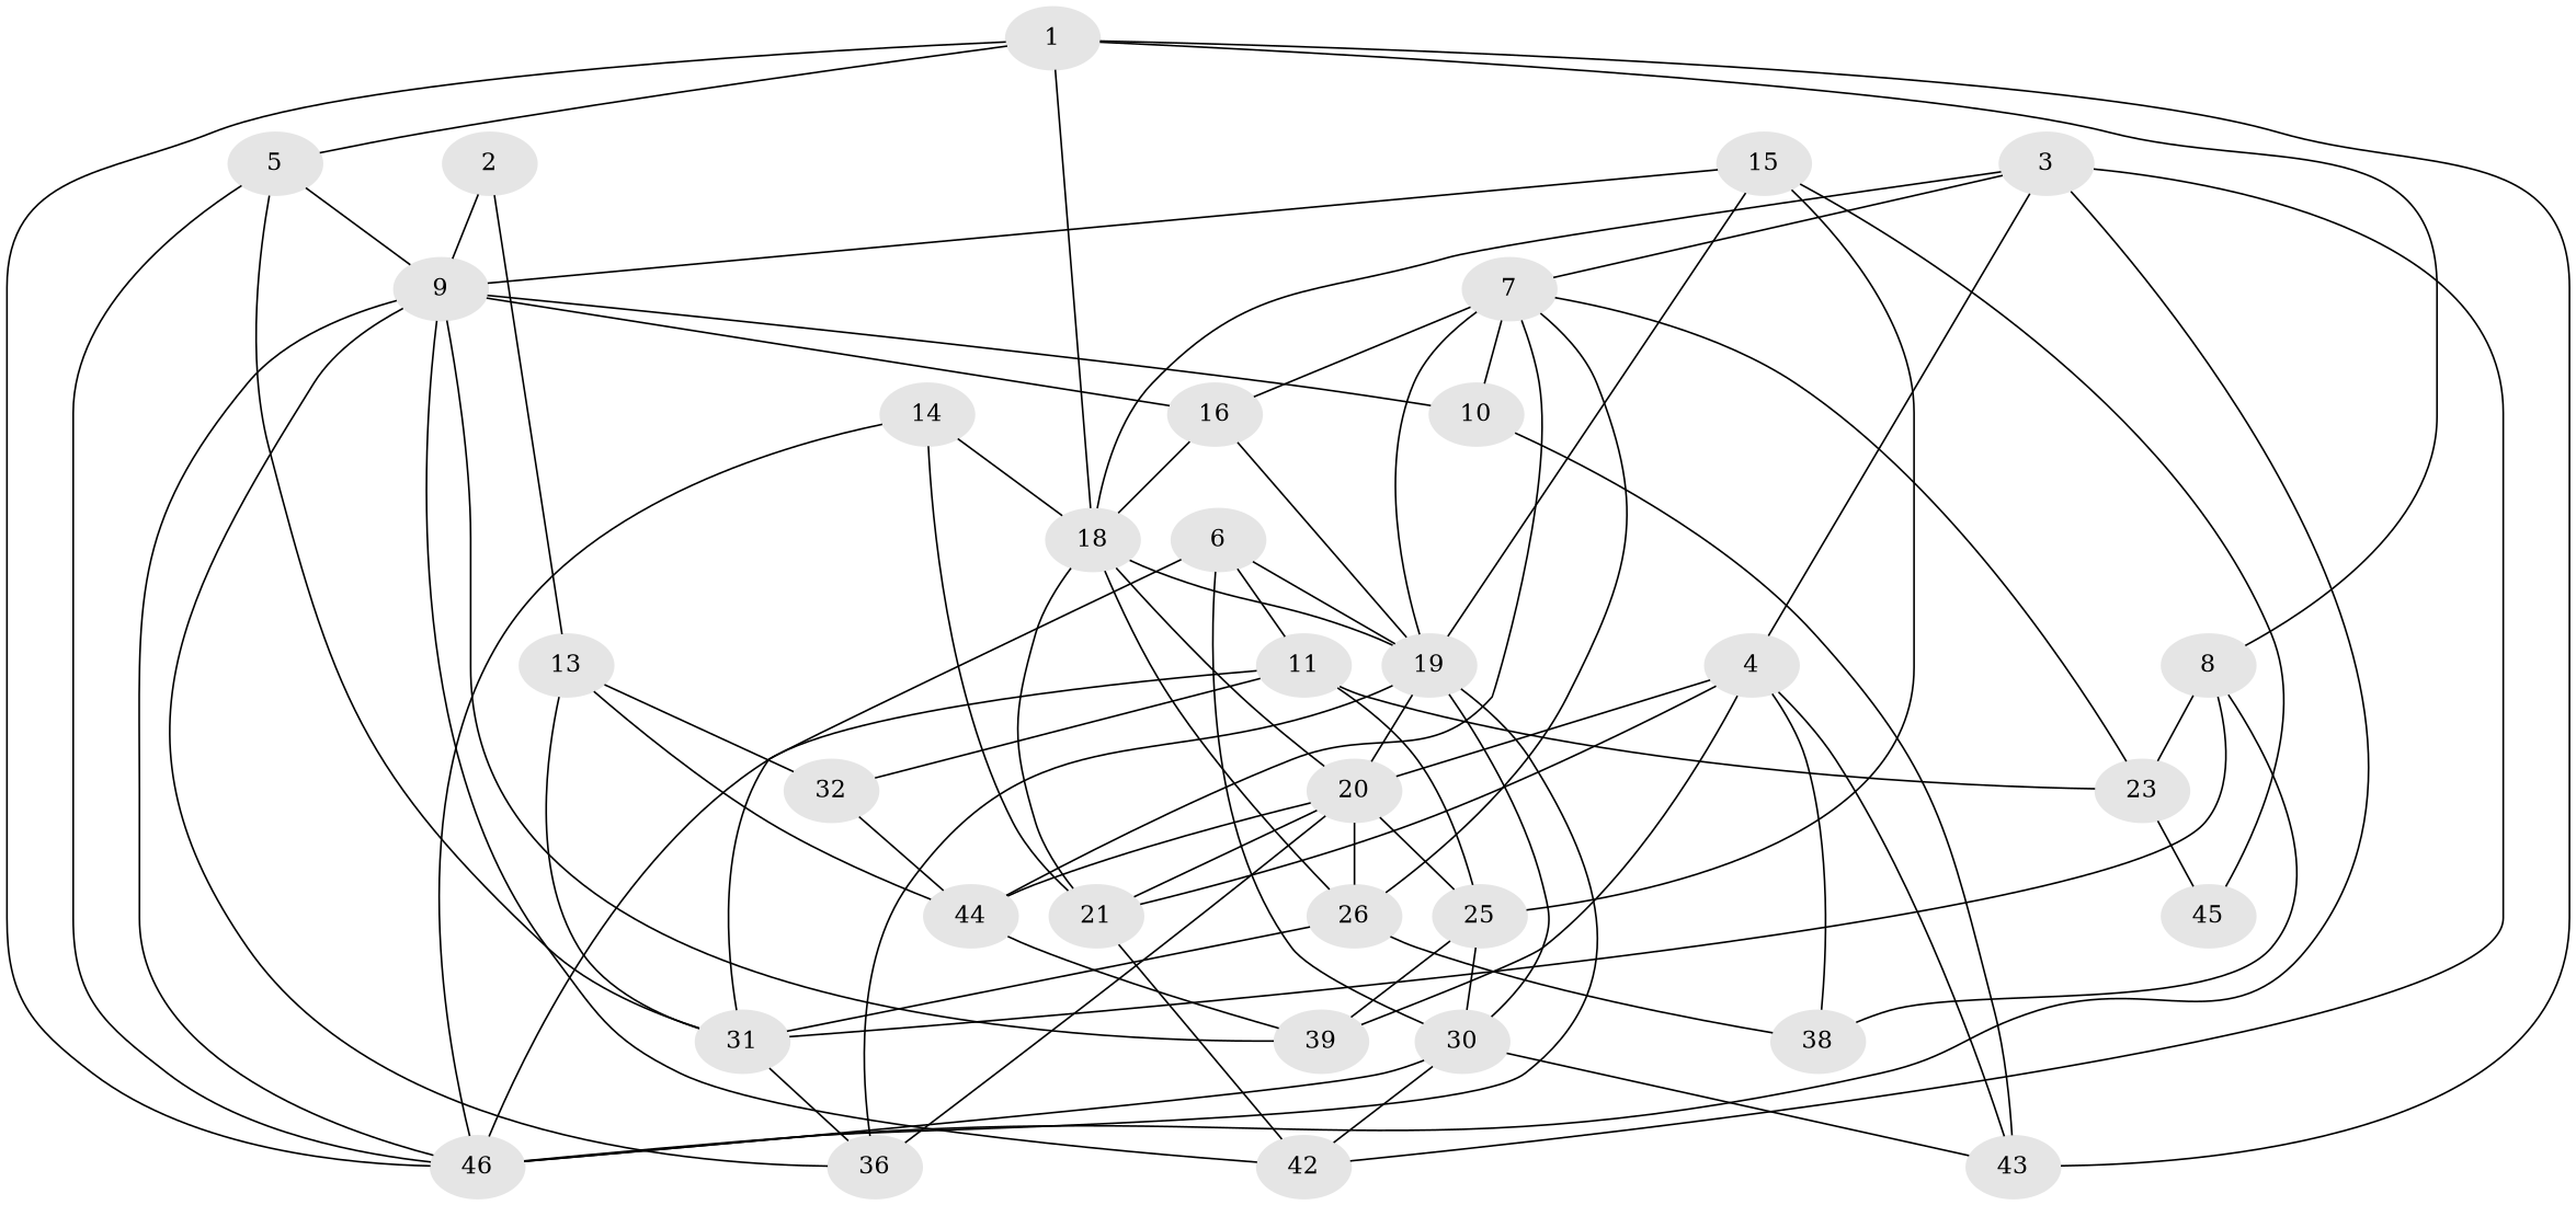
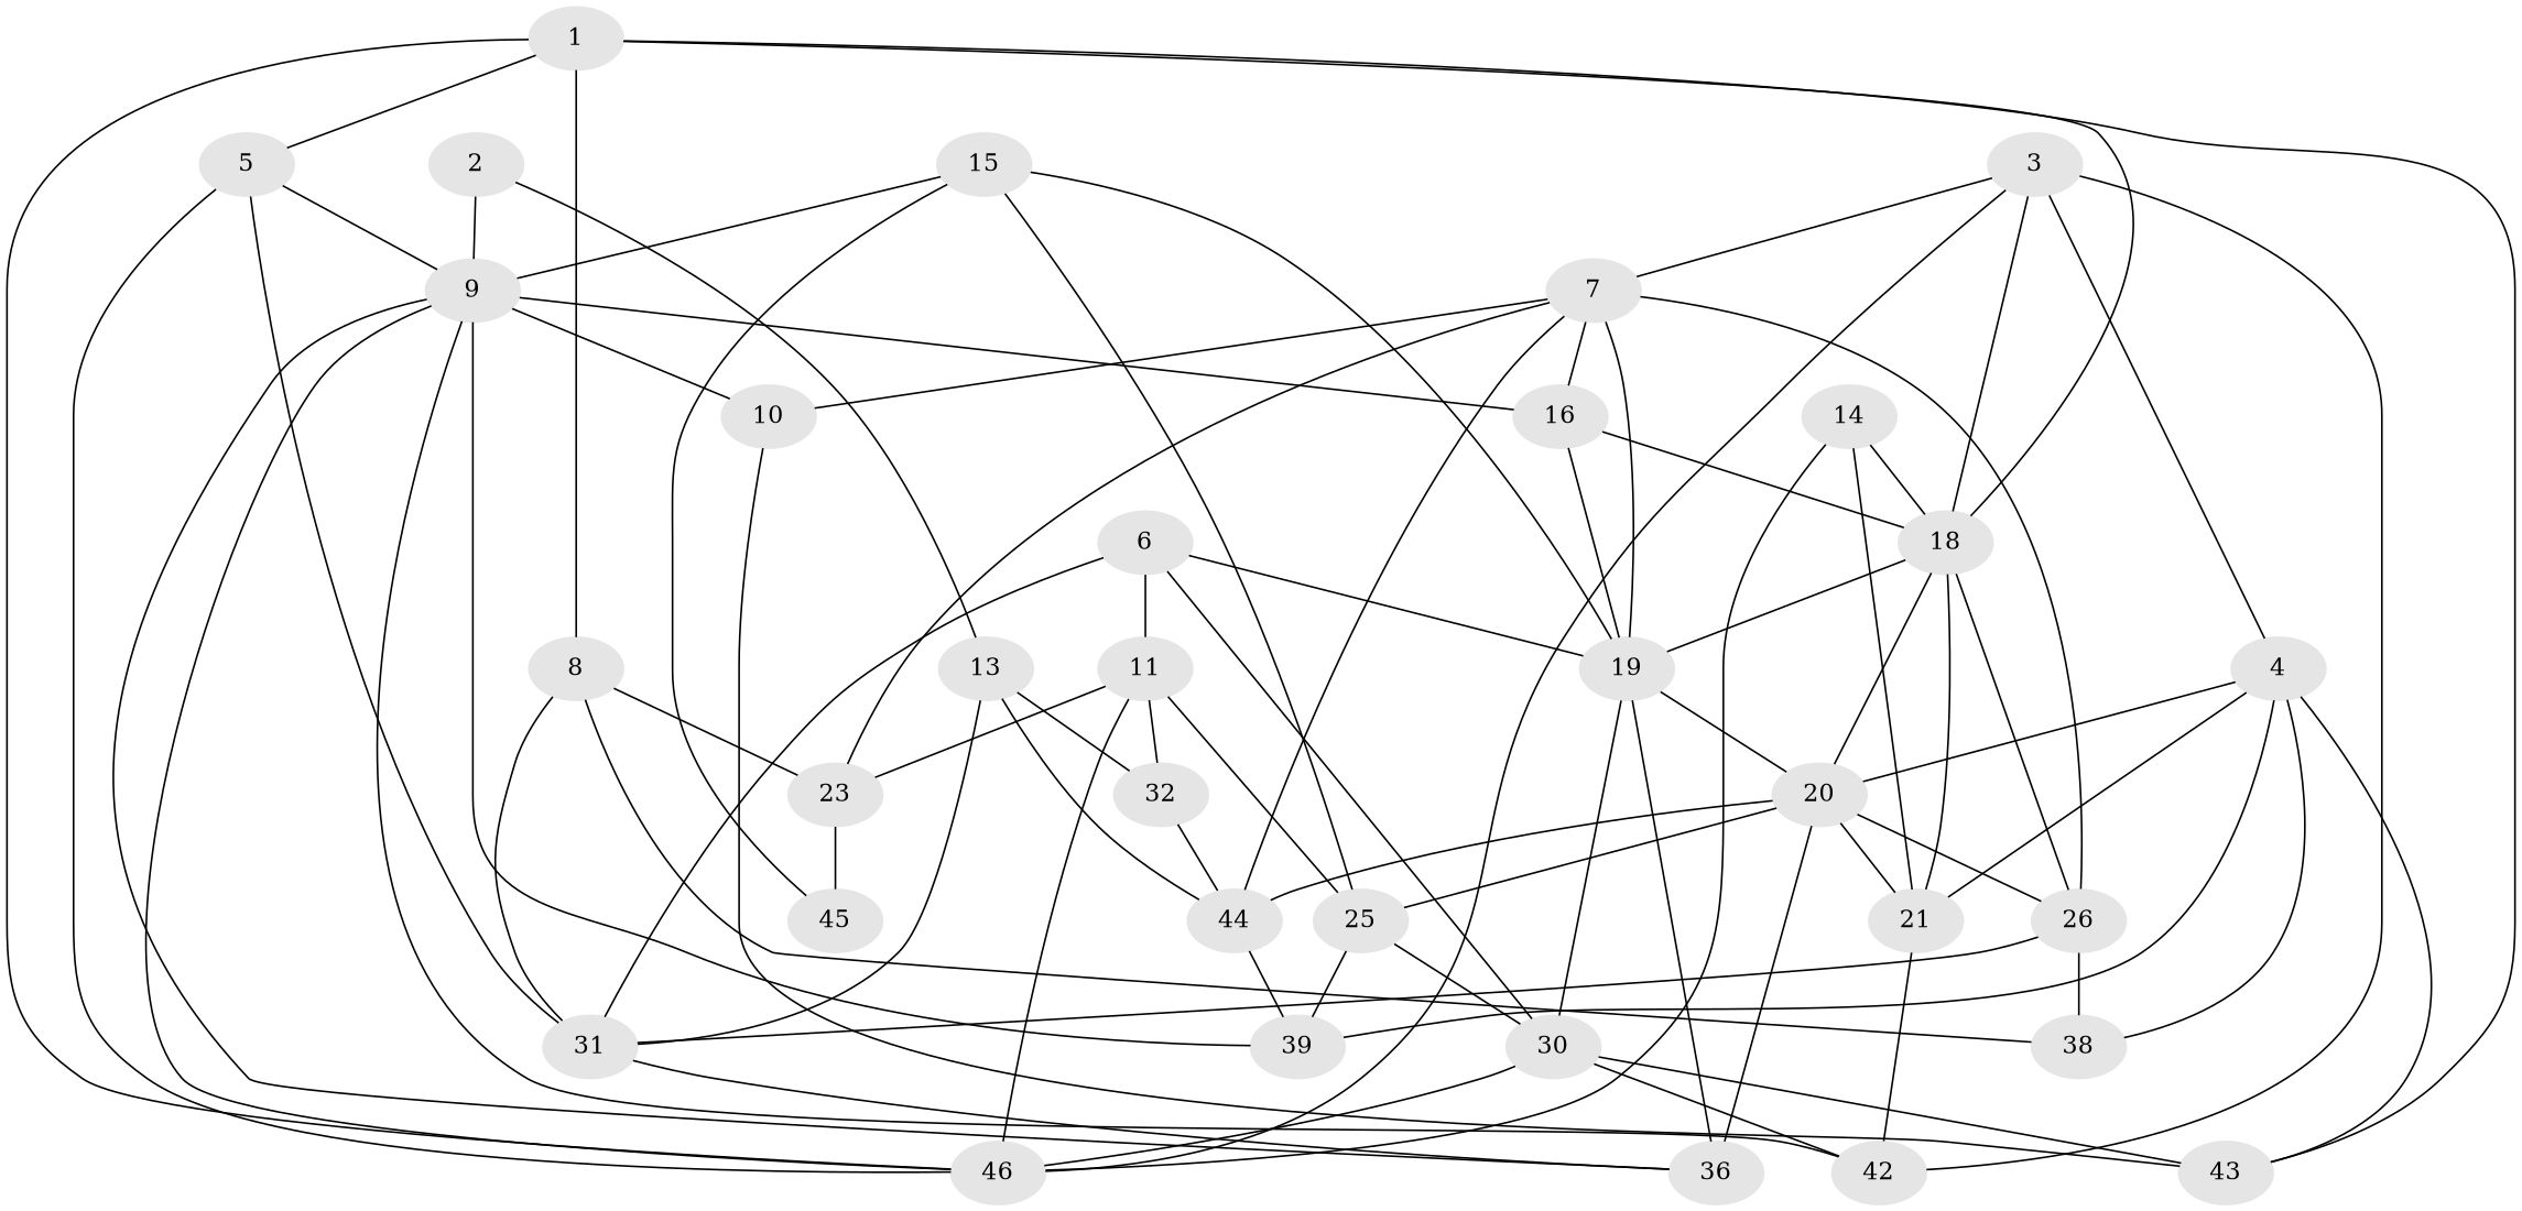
  graph {
    node [color=gray90 style=filled]
    1 [super="+24"]
    5 [super="+52"]
    8 [super="+17"]
    18 [super="+35"]
    43 [super="+55"]
    46 [super="+48"]
    9 [super="+12"]
    31 [super="+49"]
    38
    23 [super="+27"]
    20 [super="+33"]
    21 [super="+40"]
    19 [super="+29"]
    26
    42 [super="+51"]
    39
    10 [super="+22"]
    16 [super="+54"]
    36 [super="+47"]
    2
    13
    44
    32
    4 [super="+37"]
    3
    7 [super="+34"]
    25 [super="+41"]
    6 [super="+53"]
    11 [super="+28"]
    30 [super="+50"]
    45
    14
    15
    1 -- 5
    1 -- 8
    1 -- 18
    1 -- 43
    1 -- 46
    5 -- 46
    5 -- 9
    5 -- 31
    8 -- 31
    8 -- 38
    8 -- 23 [weight=2]
    18 -- 20
    18 -- 21
    18 -- 19
    18 -- 26
    9 -- 46
    9 -- 42
    9 -- 39
    9 -- 10
    9 -- 16
    9 -- 36
    31 -- 36
    23 -- 45
    20 -- 21
    20 -- 26
    20 -- 36 [weight=2]
    20 -- 44
    20 -- 25
    21 -- 42
-   19 -- 46
    19 -- 20
    19 -- 36
    19 -- 30
    26 -- 31
    26 -- 38
    10 -- 43
    16 -- 18 [weight=2]
    16 -- 19
    2 -- 9
    2 -- 13
    13 -- 31
    13 -- 44
    13 -- 32
    44 -- 39
    32 -- 44
    4 -- 43
    4 -- 38
    4 -- 20
    4 -- 21
    4 -- 39
    3 -- 18
    3 -- 46
    3 -- 42
    3 -- 4
    3 -- 7
    7 -- 23
    7 -- 19 [weight=2]
    7 -- 26
    7 -- 10
    7 -- 16
    7 -- 44
    25 -- 39
    25 -- 30
    6 -- 31
    6 -- 19
    6 -- 11 [weight=2]
    6 -- 30
    11 -- 46
    11 -- 23 [weight=2]
    11 -- 32
    11 -- 25
    30 -- 43
    30 -- 46
    30 -- 42
    14 -- 18
    14 -- 46
    14 -- 21
    15 -- 9
    15 -- 19
    15 -- 25
    15 -- 45
  }
